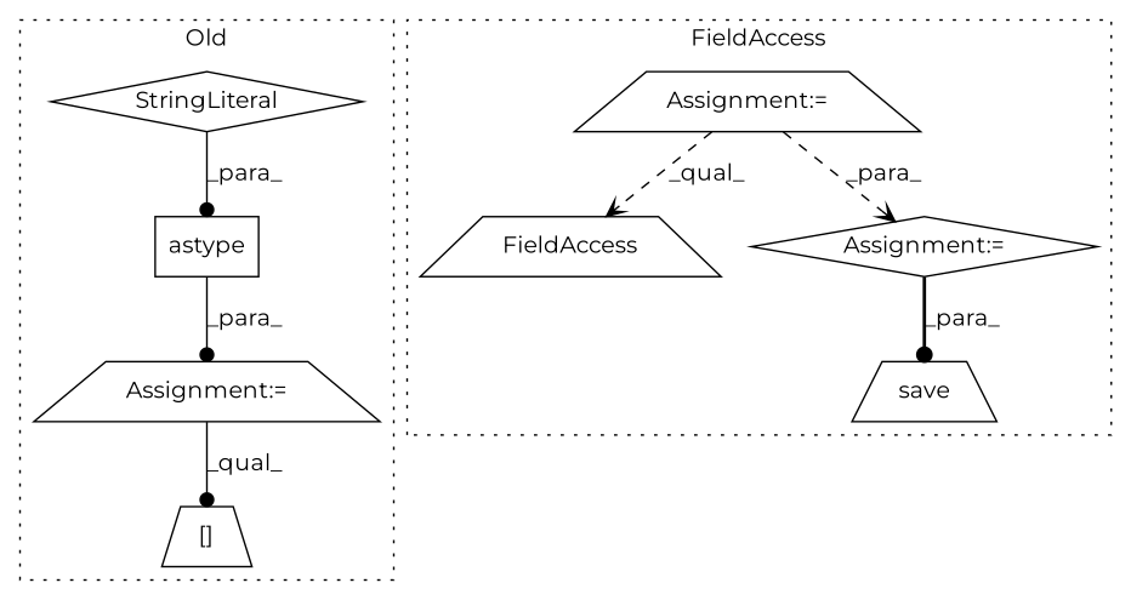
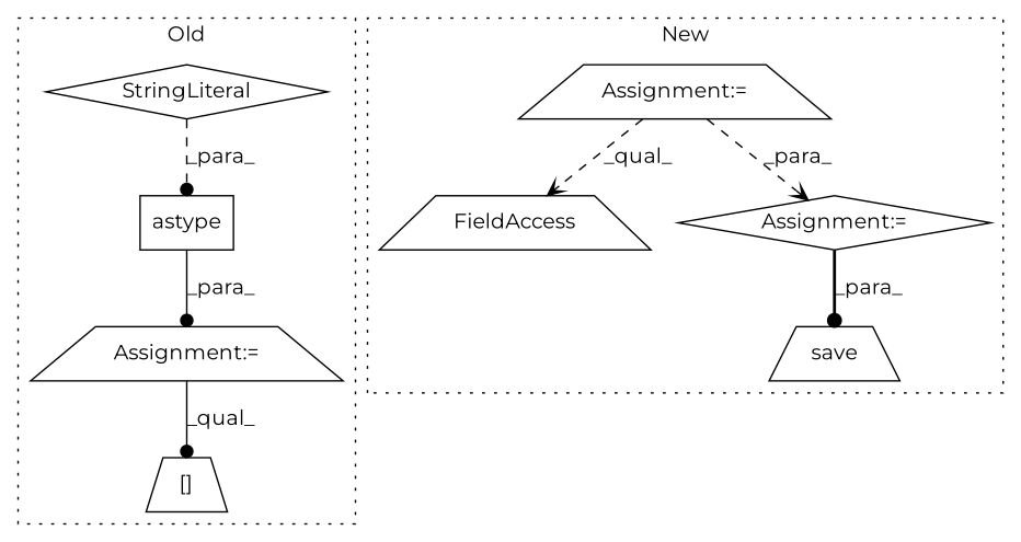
  digraph {
    fontname=Montserrat
    node [a=7 fontname=Montserrat l=1 shape=trapezium]
    edge [arrowhead=dot fontname=Montserrat style=dashed]
    n1 [a=32 l="7,1" label=astype s="10506,10519" shape=box]
    n2 [a=2 l="16,1" label="[]" s="10767,10805"]
    n3 [a=45 l=6 label=StringLiteral s=10513 shape=diamond]
    n4 [label="Assignment:=" s=10461]
    n5 [a=32 l="5,2" label=save s="11433,11553"]
    n6 [label="Assignment:=" s=10719]
    n7 [a=22 l=19 label=FieldAccess s=10972]
    n8 [label="Assignment:=" s=10771 shape=diamond]
    subgraph cluster_1 {
      label=Old
      style=dotted
      n1
      n2
      n3
      n4
    }
    subgraph cluster_2 {
-     label=FieldAccess
+     label=New
      style=dotted
      n5
      n6
      n7
      n8
    }
    n1 -> n4 [label=_para_ style=solid]
-   n3 -> n1 [label=_para_ style=solid]
+   n3 -> n1 [label=_para_]
    n4 -> n2 [label=_qual_ style=solid]
    n6 -> n7 [arrowhead=vee label=_qual_]
    n6 -> n8 [arrowhead=vee label=_para_]
    n8 -> n5 [label=_para_ style=bold]
  }
